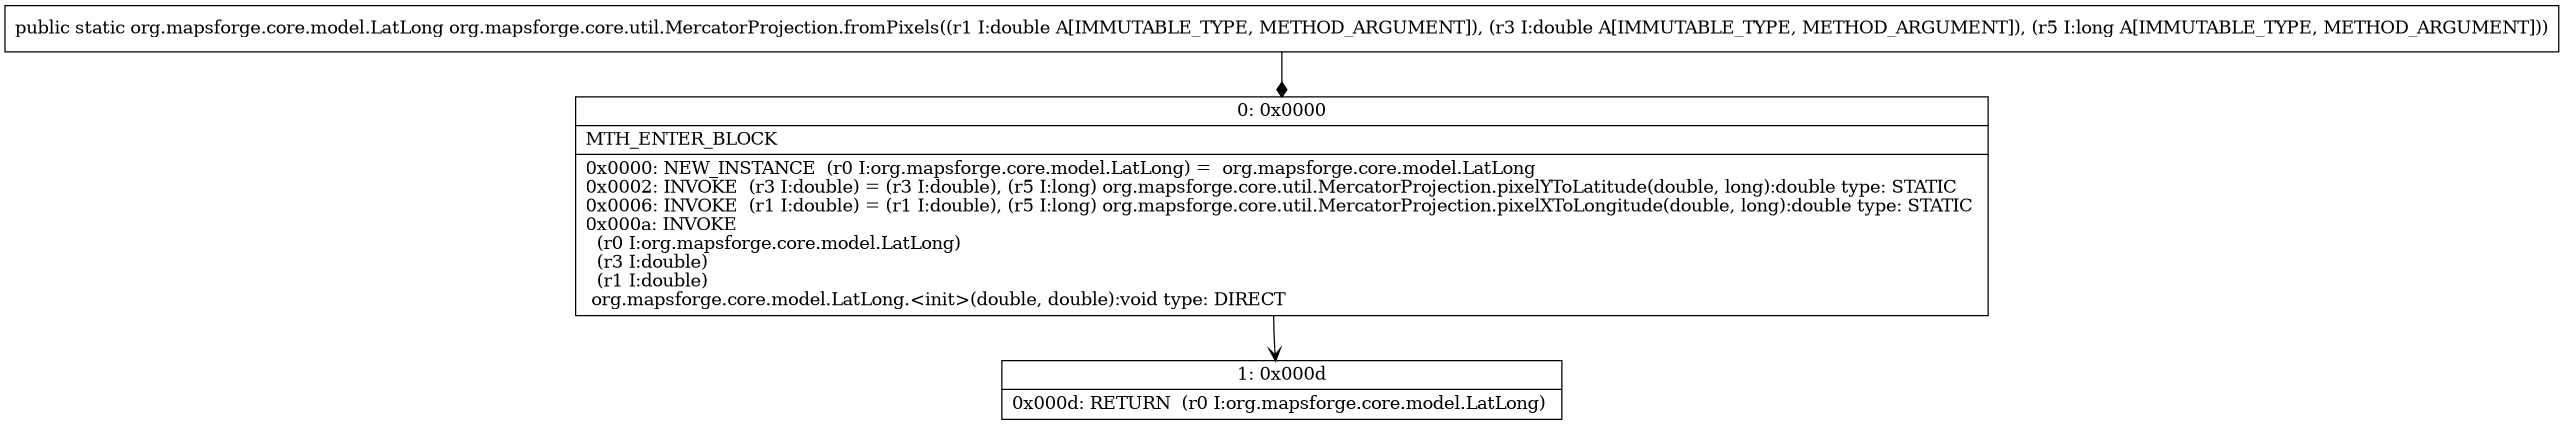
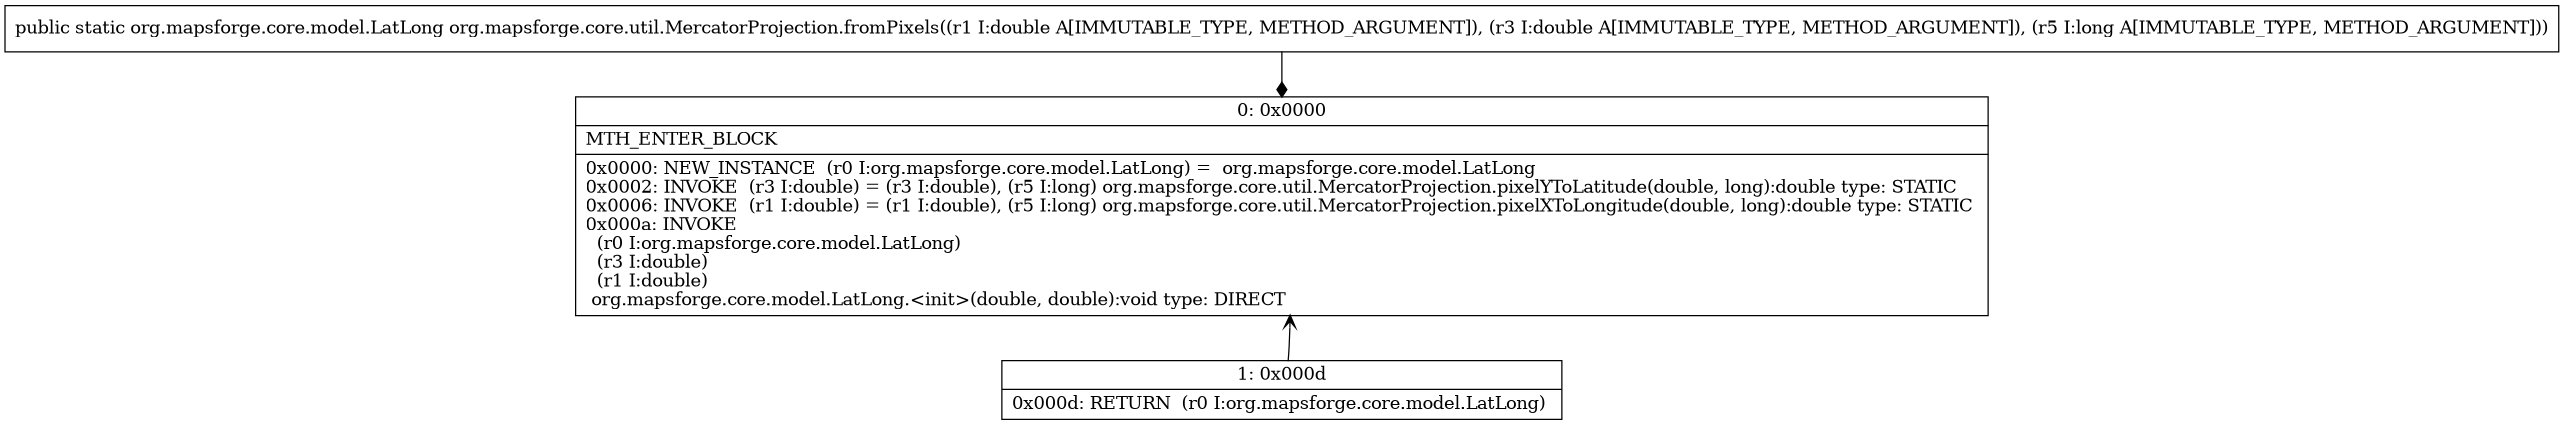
  digraph {
    node [shape=record]
    n1 [label="{0\:\ 0x0000|MTH_ENTER_BLOCK\l|0x0000: NEW_INSTANCE  (r0 I:org.mapsforge.core.model.LatLong) =  org.mapsforge.core.model.LatLong \l0x0002: INVOKE  (r3 I:double) = (r3 I:double), (r5 I:long) org.mapsforge.core.util.MercatorProjection.pixelYToLatitude(double, long):double type: STATIC \l0x0006: INVOKE  (r1 I:double) = (r1 I:double), (r5 I:long) org.mapsforge.core.util.MercatorProjection.pixelXToLongitude(double, long):double type: STATIC \l0x000a: INVOKE  \l  (r0 I:org.mapsforge.core.model.LatLong)\l  (r3 I:double)\l  (r1 I:double)\l org.mapsforge.core.model.LatLong.\<init\>(double, double):void type: DIRECT \l}"]
    n2 [label="{1\:\ 0x000d|0x000d: RETURN  (r0 I:org.mapsforge.core.model.LatLong) \l}"]
    n3 [label="{public static org.mapsforge.core.model.LatLong org.mapsforge.core.util.MercatorProjection.fromPixels((r1 I:double A[IMMUTABLE_TYPE, METHOD_ARGUMENT]), (r3 I:double A[IMMUTABLE_TYPE, METHOD_ARGUMENT]), (r5 I:long A[IMMUTABLE_TYPE, METHOD_ARGUMENT])) }"]
-   n1 -> n2 [arrowhead=vee]
+   n2 -> n1 [arrowhead=vee]
    n3 -> n1 [arrowhead=diamond]
  }
